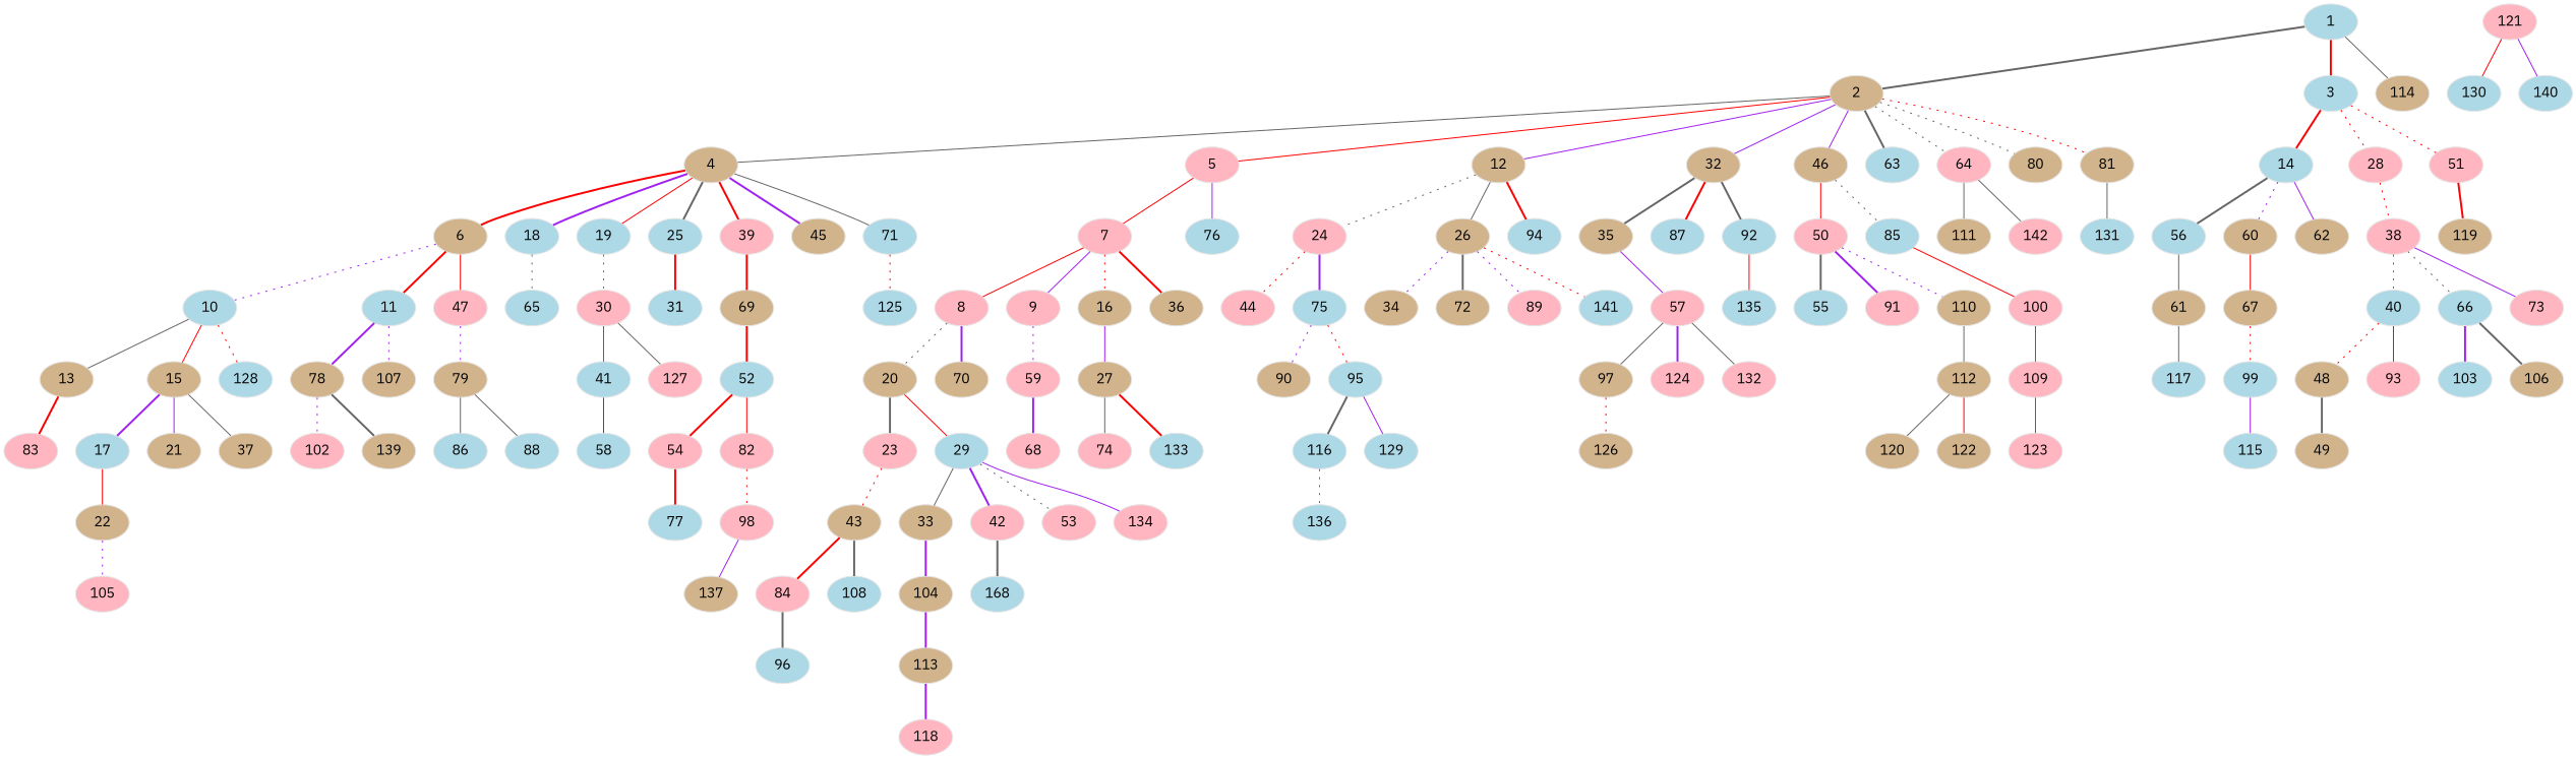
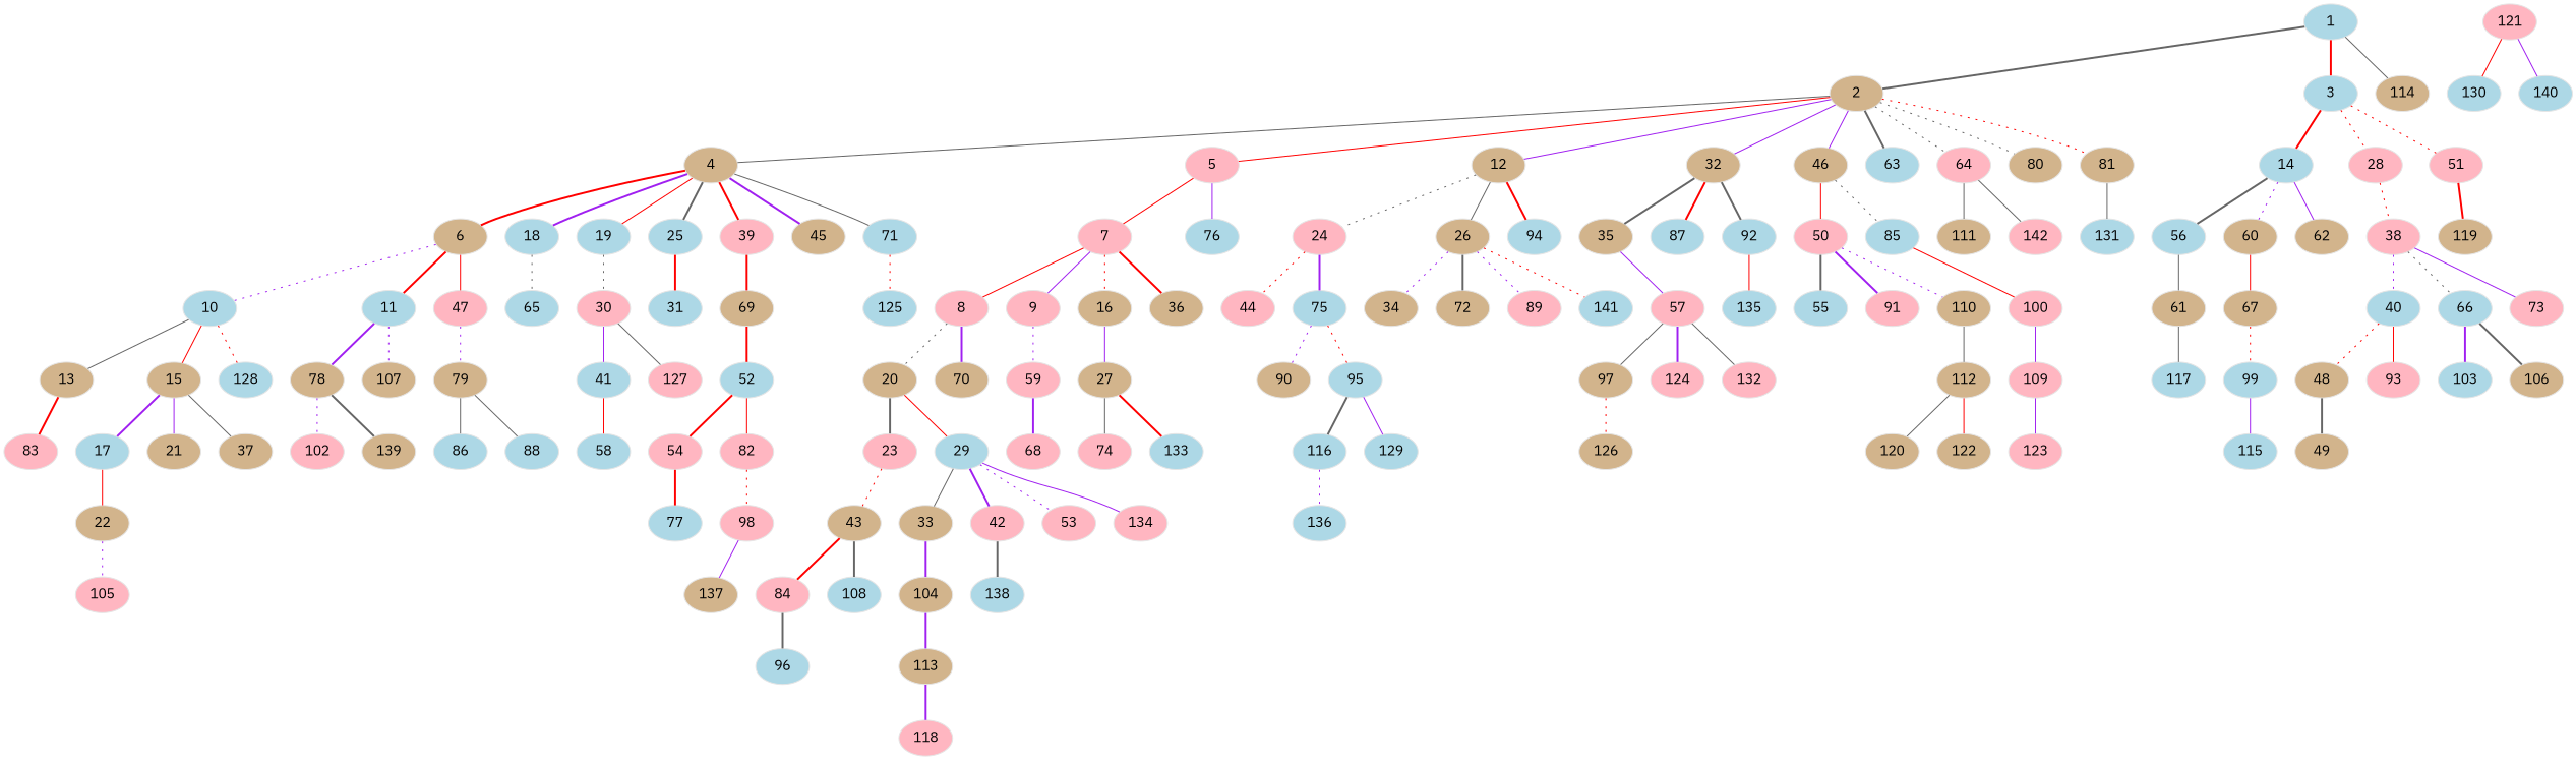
  graph {
    fontname="IBM Plex Sans"
    node [color=gray90 fillcolor=tan fontname="IBM Plex Sans" style=filled]
    edge [color=red fontname="IBM Plex Sans" style=solid]
    1 [fillcolor=lightblue]
    2
    3 [fillcolor=lightblue]
    114
    4
    5 [fillcolor=lightpink]
    12
    32
    46
    63 [fillcolor=lightblue]
    64 [fillcolor=lightpink]
    80
    81
    14 [fillcolor=lightblue]
    28 [fillcolor=lightpink]
    51 [fillcolor=lightpink]
    6
    18 [fillcolor=lightblue]
    19 [fillcolor=lightblue]
    25 [fillcolor=lightblue]
    39 [fillcolor=lightpink]
    45
    71 [fillcolor=lightblue]
    7 [fillcolor=lightpink]
    76 [fillcolor=lightblue]
    24 [fillcolor=lightpink]
    26
    94 [fillcolor=lightblue]
    35
    87 [fillcolor=lightblue]
    92 [fillcolor=lightblue]
    50 [fillcolor=lightpink]
    85 [fillcolor=lightblue]
    111
    142 [fillcolor=lightpink]
    131 [fillcolor=lightblue]
    56 [fillcolor=lightblue]
    60
    62
    38 [fillcolor=lightpink]
    119
    10 [fillcolor=lightblue]
    11 [fillcolor=lightblue]
    47 [fillcolor=lightpink]
    65 [fillcolor=lightblue]
    30 [fillcolor=lightpink]
    31 [fillcolor=lightblue]
    69
    125 [fillcolor=lightblue]
    8 [fillcolor=lightpink]
    9 [fillcolor=lightpink]
    16
    36
    13
    15
    128 [fillcolor=lightblue]
    78
    107
    79
    20
    70
    59 [fillcolor=lightpink]
    27
    23 [fillcolor=lightpink]
    29 [fillcolor=lightblue]
    68 [fillcolor=lightpink]
    83 [fillcolor=lightpink]
    17 [fillcolor=lightblue]
    21
    37
    102 [fillcolor=lightpink]
    139
    44 [fillcolor=lightpink]
    75 [fillcolor=lightblue]
    34
    72
    89 [fillcolor=lightpink]
    141 [fillcolor=lightblue]
    61
    67
    22
    74 [fillcolor=lightpink]
    133 [fillcolor=lightblue]
    105 [fillcolor=lightpink]
    41 [fillcolor=lightblue]
    127 [fillcolor=lightpink]
    43
    33
    42 [fillcolor=lightpink]
    53 [fillcolor=lightpink]
    134 [fillcolor=lightpink]
    84 [fillcolor=lightpink]
    108 [fillcolor=lightblue]
    90
    95 [fillcolor=lightblue]
    40 [fillcolor=lightblue]
    66 [fillcolor=lightblue]
    73 [fillcolor=lightpink]
    104
-   138 [fillcolor=lightblue label=168]
+   138 [fillcolor=lightblue]
    58 [fillcolor=lightblue]
    52 [fillcolor=lightblue]
    54 [fillcolor=lightpink]
    82 [fillcolor=lightpink]
    57 [fillcolor=lightpink]
    135 [fillcolor=lightblue]
    113
    97
    124 [fillcolor=lightpink]
    132 [fillcolor=lightpink]
    48
    93 [fillcolor=lightpink]
    103 [fillcolor=lightblue]
    106
    49
    96 [fillcolor=lightblue]
    55 [fillcolor=lightblue]
    91 [fillcolor=lightpink]
    110
    100 [fillcolor=lightpink]
    86 [fillcolor=lightblue]
    88 [fillcolor=lightblue]
    112
    77 [fillcolor=lightblue]
    98 [fillcolor=lightpink]
    117 [fillcolor=lightblue]
    126
    99 [fillcolor=lightblue]
    115 [fillcolor=lightblue]
    116 [fillcolor=lightblue]
    129 [fillcolor=lightblue]
    137
    109 [fillcolor=lightpink]
    136 [fillcolor=lightblue]
    123 [fillcolor=lightpink]
    118 [fillcolor=lightpink]
    120
    122
    121 [fillcolor=lightpink]
    130 [fillcolor=lightblue]
    140 [fillcolor=lightblue]
    1 -- 2 [color=gray40 style=bold]
    1 -- 3 [style=bold]
    1 -- 114 [color=gray40]
    2 -- 4 [color=gray40]
    2 -- 5
    2 -- 12 [color=purple]
    2 -- 32 [color=purple]
    2 -- 46 [color=purple]
    2 -- 63 [color=gray40 style=bold]
    2 -- 64 [color=gray40 style=dotted]
    2 -- 80 [color=gray40 style=dotted]
    2 -- 81 [style=dotted]
    3 -- 14 [style=bold]
    3 -- 28 [style=dotted]
    3 -- 51 [style=dotted]
    4 -- 6 [style=bold]
    4 -- 18 [color=purple style=bold]
    4 -- 19
    4 -- 25 [color=gray40 style=bold]
    4 -- 39 [style=bold]
    4 -- 45 [color=purple style=bold]
    4 -- 71 [color=gray40]
    5 -- 7
    5 -- 76 [color=purple]
    12 -- 24 [color=gray40 style=dotted]
    12 -- 26 [color=gray40]
    12 -- 94 [style=bold]
    32 -- 35 [color=gray40 style=bold]
    32 -- 87 [style=bold]
    32 -- 92 [color=gray40 style=bold]
    46 -- 50
    46 -- 85 [color=gray40 style=dotted]
    64 -- 111 [color=gray40]
    64 -- 142 [color=gray40]
    81 -- 131 [color=gray40]
    14 -- 56 [color=gray40 style=bold]
    14 -- 60 [color=purple style=dotted]
    14 -- 62 [color=purple]
    28 -- 38 [style=dotted]
    51 -- 119 [style=bold]
    6 -- 10 [color=purple style=dotted]
    6 -- 11 [style=bold]
    6 -- 47
    18 -- 65 [color=gray40 style=dotted]
    19 -- 30 [color=gray40 style=dotted]
    25 -- 31 [style=bold]
    39 -- 69 [style=bold]
    71 -- 125 [style=dotted]
    7 -- 8
    7 -- 9 [color=purple]
    7 -- 16 [style=dotted]
    7 -- 36 [style=bold]
    24 -- 44 [style=dotted]
    24 -- 75 [color=purple style=bold]
    26 -- 34 [color=purple style=dotted]
    26 -- 72 [color=gray40 style=bold]
    26 -- 89 [color=purple style=dotted]
    26 -- 141 [style=dotted]
    35 -- 57 [color=purple]
    92 -- 135
    50 -- 55 [color=gray40 style=bold]
    50 -- 91 [color=purple style=bold]
    50 -- 110 [color=purple style=dotted]
    85 -- 100
    56 -- 61 [color=gray40]
    60 -- 67
    38 -- 40 [color=purple style=dotted]
    38 -- 66 [color=gray40 style=dotted]
    38 -- 73 [color=purple]
    10 -- 13 [color=gray40]
    10 -- 15
    10 -- 128 [style=dotted]
    11 -- 78 [color=purple style=bold]
    11 -- 107 [color=purple style=dotted]
    47 -- 79 [color=purple style=dotted]
    30 -- 41 [color=purple]
    30 -- 127 [color=gray40]
    69 -- 52 [style=bold]
    8 -- 20 [color=gray40 style=dotted]
    8 -- 70 [color=purple style=bold]
    9 -- 59 [color=purple style=dotted]
    16 -- 27 [color=purple]
    13 -- 83 [style=bold]
    15 -- 17 [color=purple style=bold]
    15 -- 21 [color=purple]
    15 -- 37 [color=gray40]
    78 -- 102 [color=purple style=dotted]
    78 -- 139 [color=gray40 style=bold]
    79 -- 86 [color=gray40]
    79 -- 88 [color=gray40]
    20 -- 23 [color=gray40 style=bold]
    20 -- 29
    59 -- 68 [color=purple style=bold]
    27 -- 74 [color=gray40]
    27 -- 133 [style=bold]
    23 -- 43 [style=dotted]
    29 -- 33 [color=gray40]
    29 -- 42 [color=purple style=bold]
-   29 -- 53 [color=gray40 style=dotted]
+   29 -- 53 [color=purple style=dotted]
    29 -- 134 [color=purple]
    17 -- 22
    75 -- 90 [color=purple style=dotted]
    75 -- 95 [style=dotted]
    61 -- 117 [color=gray40]
    67 -- 99 [style=dotted]
    22 -- 105 [color=purple style=dotted]
    41 -- 58
    43 -- 84 [style=bold]
    43 -- 108 [color=gray40 style=bold]
    33 -- 104 [color=purple style=bold]
    42 -- 138 [color=gray40 style=bold]
    84 -- 96 [color=gray40 style=bold]
    95 -- 116 [color=gray40 style=bold]
    95 -- 129 [color=purple]
    40 -- 48 [style=dotted]
    40 -- 93
    66 -- 103 [color=purple style=bold]
    66 -- 106 [color=gray40 style=bold]
    104 -- 113 [color=purple style=bold]
    52 -- 54 [style=bold]
    52 -- 82
    54 -- 77 [style=bold]
    82 -- 98 [style=dotted]
    57 -- 97 [color=gray40]
    57 -- 124 [color=purple style=bold]
    57 -- 132 [color=gray40]
    113 -- 118 [color=purple style=bold]
    97 -- 126 [style=dotted]
    48 -- 49 [color=gray40 style=bold]
    110 -- 112 [color=gray40]
    100 -- 109 [color=purple]
    112 -- 120 [color=gray40]
    112 -- 122
    98 -- 137 [color=purple]
    99 -- 115 [color=purple]
    116 -- 136 [color=purple style=dotted]
    109 -- 123 [color=purple]
    121 -- 130
    121 -- 140 [color=purple]
  }
